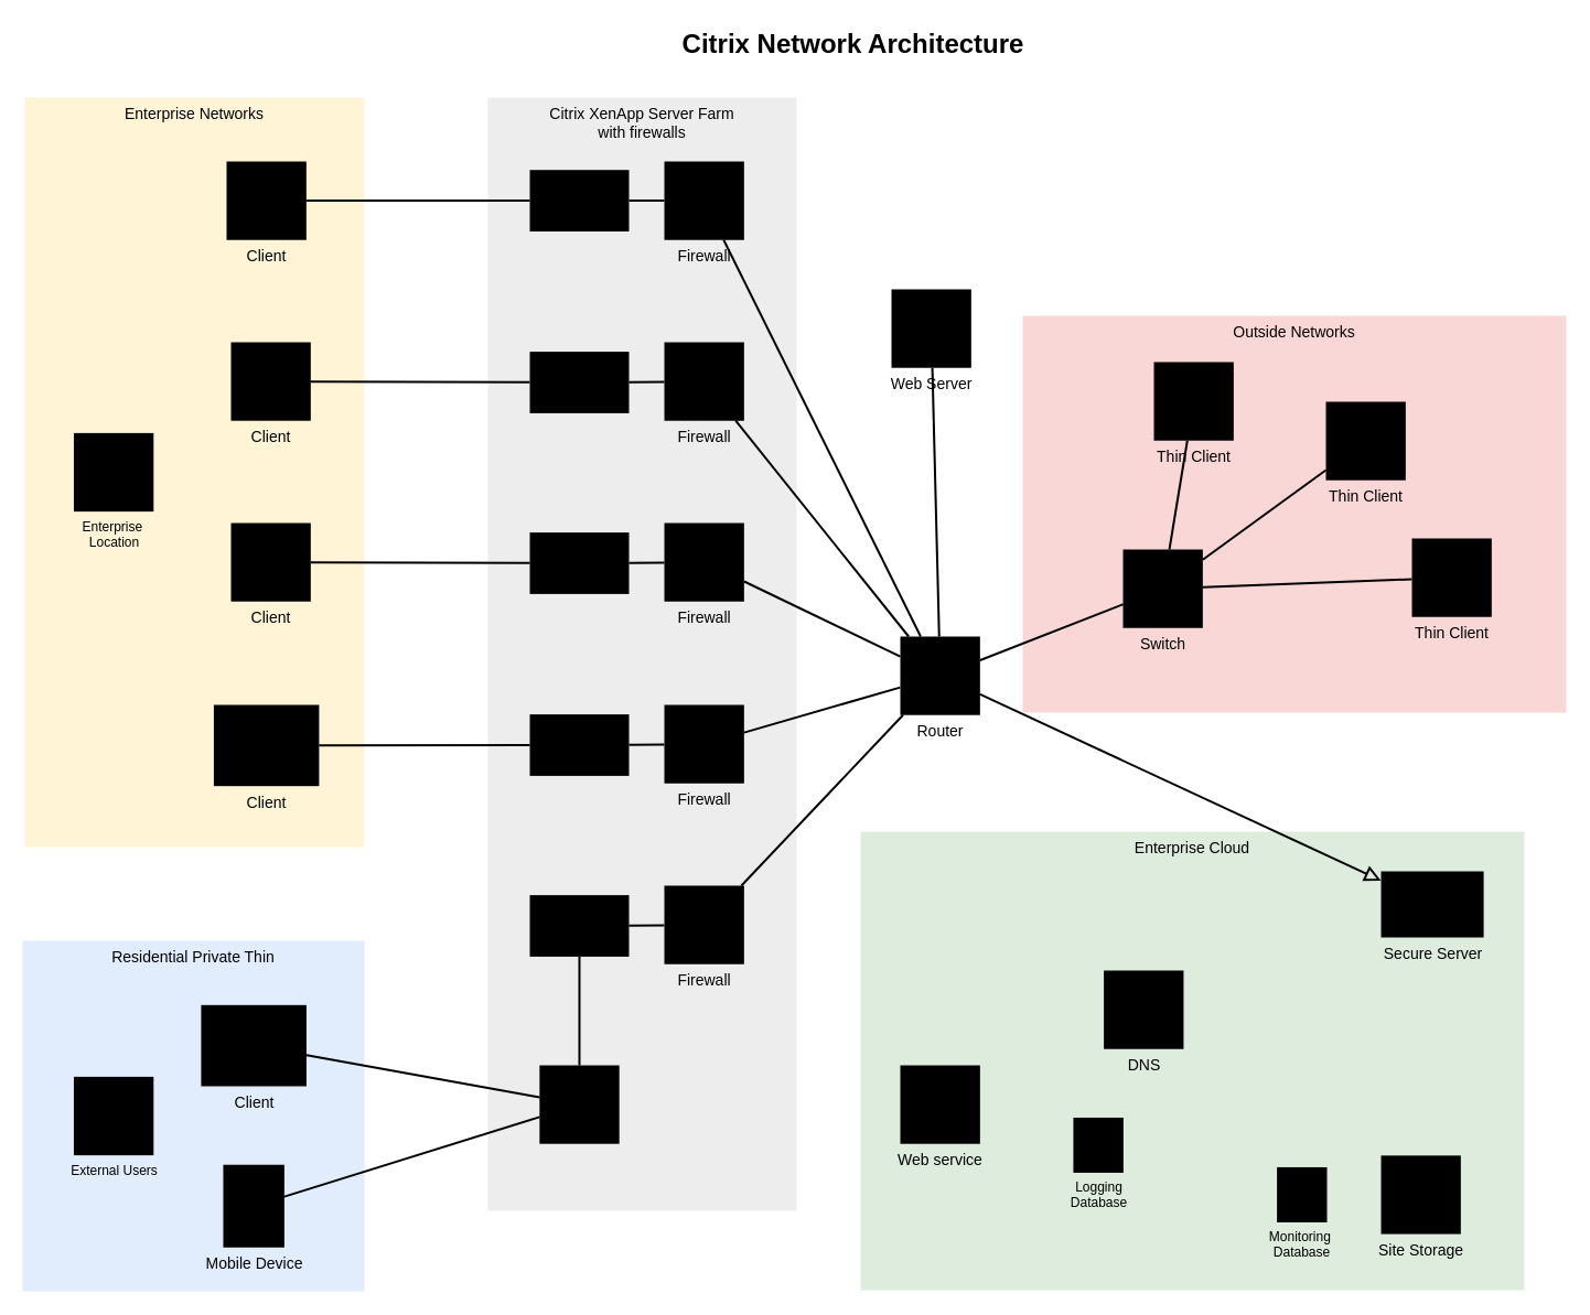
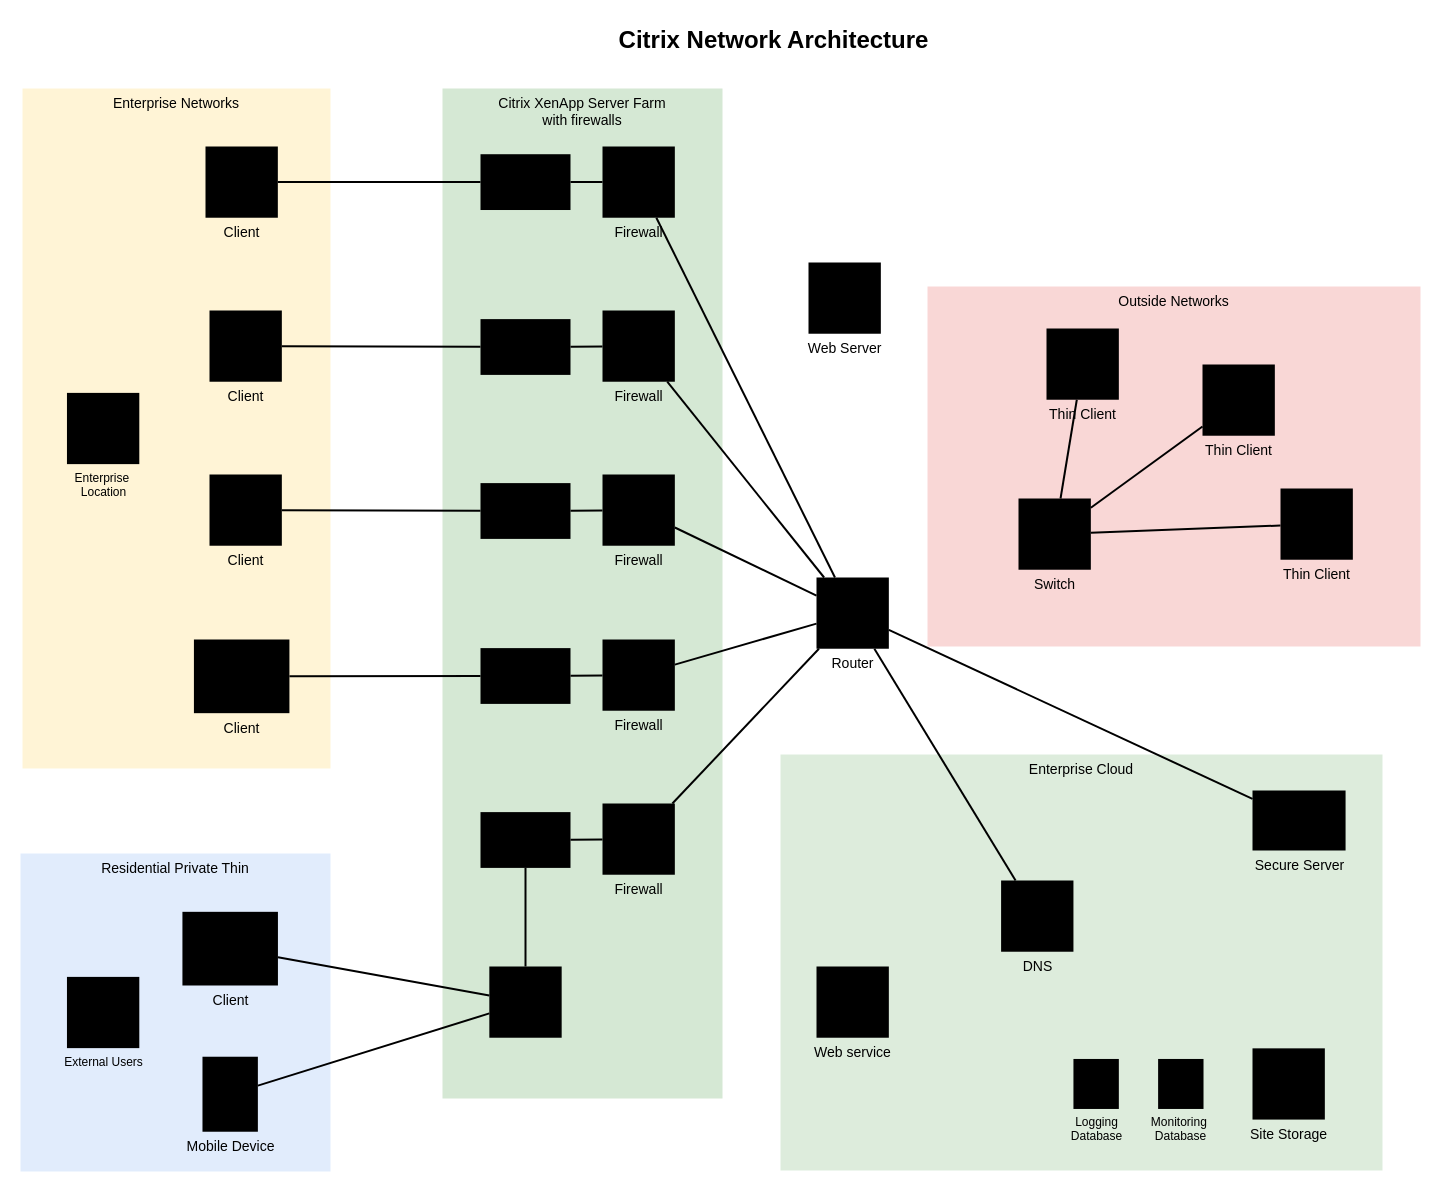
  <mxCell id="0" />
  <mxCell id="1" parent="0" />
  <mxCell id="2" value="Outside Networks" style="whiteSpace=wrap;html=1;fillColor=#f8cecc;fontSize=14;strokeColor=none;verticalAlign=top;opacity=80;" parent="1" vertex="1"><mxGeometry x="927" y="286" width="493" height="360" as="geometry" /></mxCell>
  <mxCell id="3" value="Enterprise Cloud" style="whiteSpace=wrap;html=1;fillColor=#d5e8d4;fontSize=14;strokeColor=none;verticalAlign=top;opacity=80;" parent="1" vertex="1"><mxGeometry x="780" y="754" width="602" height="416" as="geometry" /></mxCell>
- <mxCell id="4" value="Citrix XenApp Server Farm&lt;div&gt;with firewalls&lt;/div&gt;" style="whiteSpace=wrap;html=1;fillColor=#EDEDED;fontSize=14;strokeColor=none;verticalAlign=top;" parent="1" vertex="1"><mxGeometry x="442" y="88" width="280" height="1010" as="geometry" /></mxCell>
+ <mxCell id="4" value="Citrix XenApp Server Farm&lt;div&gt;with firewalls&lt;/div&gt;" style="whiteSpace=wrap;html=1;fillColor=#d5e8d4;fontSize=14;strokeColor=none;verticalAlign=top;" parent="1" vertex="1"><mxGeometry x="442" y="88" width="280" height="1010" as="geometry" /></mxCell>
  <mxCell id="5" value="Residential Private Thin" style="whiteSpace=wrap;html=1;fillColor=#dae8fc;fontSize=14;strokeColor=none;verticalAlign=top;opacity=80;" parent="1" vertex="1"><mxGeometry x="20" y="853" width="310" height="318" as="geometry" /></mxCell>
  <mxCell id="6" value="Enterprise Networks" style="whiteSpace=wrap;html=1;fillColor=#fff2cc;fontSize=14;strokeColor=none;verticalAlign=top;opacity=80;" parent="1" vertex="1"><mxGeometry x="22" y="88" width="308" height="680" as="geometry" /></mxCell>
  <mxCell id="7" style="edgeStyle=none;rounded=0;html=1;startSize=10;endSize=10;jettySize=auto;orthogonalLoop=1;fontSize=14;endArrow=none;endFill=0;strokeWidth=2;" parent="1" source="8" target="35" edge="1"><mxGeometry relative="1" as="geometry" /></mxCell>
  <mxCell id="8" value="Client" style="verticalLabelPosition=bottom;aspect=fixed;html=1;verticalAlign=top;strokeColor=none;shape=mxgraph.citrix2.laptop;fillColor=#000000;gradientColor=none;fontSize=14;sketch=0;outlineConnect=0;pointerEvents=1;" parent="1" vertex="1"><mxGeometry x="181.93" y="911.33" width="95.5" height="73.67" as="geometry" /></mxCell>
  <mxCell id="9" style="edgeStyle=none;rounded=0;html=1;startSize=10;endSize=10;jettySize=auto;orthogonalLoop=1;fontSize=14;endArrow=none;endFill=0;strokeWidth=2;" parent="1" source="10" target="22" edge="1"><mxGeometry relative="1" as="geometry" /></mxCell>
  <mxCell id="10" value="Client" style="verticalLabelPosition=bottom;aspect=fixed;html=1;verticalAlign=top;strokeColor=none;shape=mxgraph.citrix2.laptop;fillColor=#000000;gradientColor=none;fontSize=14;sketch=0;outlineConnect=0;pointerEvents=1;" parent="1" vertex="1"><mxGeometry x="193.42" y="639" width="95.5" height="73.67" as="geometry" /></mxCell>
  <mxCell id="11" style="edgeStyle=none;rounded=0;html=1;startSize=10;endSize=10;jettySize=auto;orthogonalLoop=1;fontSize=14;endArrow=none;endFill=0;strokeWidth=2;" parent="1" source="12" target="24" edge="1"><mxGeometry relative="1" as="geometry" /></mxCell>
  <mxCell id="12" value="Client" style="verticalLabelPosition=bottom;aspect=fixed;html=1;verticalAlign=top;strokeColor=none;shape=mxgraph.citrix2.managed_desktop;fillColor=#000000;gradientColor=none;fontSize=14;sketch=0;outlineConnect=0;pointerEvents=1;" parent="1" vertex="1"><mxGeometry x="209" y="474" width="72.34" height="71.23" as="geometry" /></mxCell>
  <mxCell id="13" style="edgeStyle=none;rounded=0;html=1;startSize=10;endSize=10;jettySize=auto;orthogonalLoop=1;fontSize=14;endArrow=none;endFill=0;strokeWidth=2;" parent="1" source="14" target="26" edge="1"><mxGeometry relative="1" as="geometry" /></mxCell>
  <mxCell id="14" value="Client" style="verticalLabelPosition=bottom;aspect=fixed;html=1;verticalAlign=top;strokeColor=none;shape=mxgraph.citrix2.managed_desktop;fillColor=#000000;gradientColor=none;fontSize=14;sketch=0;outlineConnect=0;pointerEvents=1;" parent="1" vertex="1"><mxGeometry x="209" y="310" width="72.34" height="71.23" as="geometry" /></mxCell>
  <mxCell id="15" style="edgeStyle=none;rounded=0;html=1;startSize=10;endSize=10;jettySize=auto;orthogonalLoop=1;fontSize=14;endArrow=none;endFill=0;strokeWidth=2;" parent="1" source="16" target="28" edge="1"><mxGeometry relative="1" as="geometry" /></mxCell>
  <mxCell id="16" value="Client" style="verticalLabelPosition=bottom;aspect=fixed;html=1;verticalAlign=top;strokeColor=none;shape=mxgraph.citrix2.managed_desktop;fillColor=#000000;gradientColor=none;fontSize=14;sketch=0;outlineConnect=0;pointerEvents=1;" parent="1" vertex="1"><mxGeometry x="205" y="146" width="72.34" height="71.23" as="geometry" /></mxCell>
  <mxCell id="17" style="edgeStyle=none;rounded=0;html=1;startSize=10;endSize=10;jettySize=auto;orthogonalLoop=1;fontSize=14;endArrow=none;endFill=0;strokeWidth=2;" parent="1" source="18" target="35" edge="1"><mxGeometry relative="1" as="geometry" /></mxCell>
  <mxCell id="18" value="Mobile Device" style="verticalLabelPosition=bottom;aspect=fixed;html=1;verticalAlign=top;strokeColor=none;shape=mxgraph.citrix2.tablet;fillColor=#000000;gradientColor=none;fontSize=14;sketch=0;outlineConnect=0;pointerEvents=1;" parent="1" vertex="1"><mxGeometry x="201.98" y="1056.23" width="55.39" height="75" as="geometry" /></mxCell>
  <mxCell id="19" style="edgeStyle=none;rounded=0;html=1;startSize=10;endSize=10;jettySize=auto;orthogonalLoop=1;fontSize=14;endArrow=none;endFill=0;strokeWidth=2;" parent="1" source="20" target="47" edge="1"><mxGeometry relative="1" as="geometry"><mxPoint x="580" y="836" as="targetPoint" /></mxGeometry></mxCell>
  <mxCell id="20" value="" style="verticalLabelPosition=bottom;aspect=fixed;html=1;verticalAlign=top;strokeColor=none;shape=mxgraph.citrix2.hypervisor_xenserver;fillColor=#000000;gradientColor=none;fontSize=14;sketch=0;outlineConnect=0;pointerEvents=1;" parent="1" vertex="1"><mxGeometry x="480" y="811.61" width="90" height="55.79" as="geometry" /></mxCell>
  <mxCell id="21" style="edgeStyle=none;rounded=0;html=1;startSize=10;endSize=10;jettySize=auto;orthogonalLoop=1;fontSize=14;endArrow=none;endFill=0;strokeWidth=2;" parent="1" source="22" target="45" edge="1"><mxGeometry relative="1" as="geometry" /></mxCell>
  <mxCell id="22" value="" style="verticalLabelPosition=bottom;aspect=fixed;html=1;verticalAlign=top;strokeColor=none;shape=mxgraph.citrix2.hypervisor_xenserver;fillColor=#000000;gradientColor=none;fontSize=14;sketch=0;outlineConnect=0;pointerEvents=1;" parent="1" vertex="1"><mxGeometry x="480" y="647.61" width="90" height="55.79" as="geometry" /></mxCell>
  <mxCell id="23" style="edgeStyle=none;rounded=0;html=1;startSize=10;endSize=10;jettySize=auto;orthogonalLoop=1;fontSize=14;endArrow=none;endFill=0;strokeWidth=2;" parent="1" source="24" target="43" edge="1"><mxGeometry relative="1" as="geometry" /></mxCell>
  <mxCell id="24" value="" style="verticalLabelPosition=bottom;aspect=fixed;html=1;verticalAlign=top;strokeColor=none;shape=mxgraph.citrix2.hypervisor_xenserver;fillColor=#000000;gradientColor=none;fontSize=14;sketch=0;outlineConnect=0;pointerEvents=1;" parent="1" vertex="1"><mxGeometry x="480" y="482.61" width="90" height="55.79" as="geometry" /></mxCell>
  <mxCell id="25" style="edgeStyle=none;rounded=0;html=1;startSize=10;endSize=10;jettySize=auto;orthogonalLoop=1;fontSize=14;endArrow=none;endFill=0;strokeWidth=2;" parent="1" source="26" target="41" edge="1"><mxGeometry relative="1" as="geometry" /></mxCell>
  <mxCell id="26" value="" style="verticalLabelPosition=bottom;aspect=fixed;html=1;verticalAlign=top;strokeColor=none;shape=mxgraph.citrix2.hypervisor_xenserver;fillColor=#000000;gradientColor=none;fontSize=14;sketch=0;outlineConnect=0;pointerEvents=1;" parent="1" vertex="1"><mxGeometry x="480" y="318.61" width="90" height="55.79" as="geometry" /></mxCell>
  <mxCell id="27" style="edgeStyle=none;rounded=0;html=1;startSize=10;endSize=10;jettySize=auto;orthogonalLoop=1;fontSize=14;endArrow=none;endFill=0;strokeWidth=2;" parent="1" source="28" target="39" edge="1"><mxGeometry relative="1" as="geometry" /></mxCell>
  <mxCell id="28" value="" style="verticalLabelPosition=bottom;aspect=fixed;html=1;verticalAlign=top;strokeColor=none;shape=mxgraph.citrix2.hypervisor_xenserver;fillColor=#000000;gradientColor=none;fontSize=14;sketch=0;outlineConnect=0;pointerEvents=1;" parent="1" vertex="1"><mxGeometry x="480" y="153.72" width="90" height="55.79" as="geometry" /></mxCell>
- <mxCell id="30" style="edgeStyle=none;rounded=0;html=1;startSize=10;endSize=10;jettySize=auto;orthogonalLoop=1;fontSize=14;endArrow=none;endFill=0;strokeWidth=2;" parent="1" source="33" target="36" edge="1"><mxGeometry relative="1" as="geometry" /></mxCell>
- <mxCell id="31" style="edgeStyle=none;rounded=0;html=1;startSize=10;endSize=10;jettySize=auto;orthogonalLoop=1;fontSize=14;endArrow=none;endFill=0;strokeWidth=2;" parent="1" source="33" target="52" edge="1"><mxGeometry relative="1" as="geometry" /></mxCell>
- <mxCell id="32" style="edgeStyle=none;rounded=0;html=1;startSize=10;endSize=10;jettySize=auto;orthogonalLoop=1;fontSize=14;endArrow=block;endFill=0;strokeWidth=2;" parent="1" source="33" target="48" edge="1"><mxGeometry relative="1" as="geometry" /></mxCell>
+ <mxCell id="29" style="edgeStyle=none;rounded=0;html=1;startSize=10;endSize=10;jettySize=auto;orthogonalLoop=1;fontSize=14;endArrow=none;endFill=0;strokeWidth=2;" parent="1" source="33" target="37" edge="1"><mxGeometry relative="1" as="geometry" /></mxCell>
+ <mxCell id="32" style="edgeStyle=none;rounded=0;html=1;startSize=10;endSize=10;jettySize=auto;orthogonalLoop=1;fontSize=14;endArrow=none;endFill=0;strokeWidth=2;" parent="1" source="33" target="48" edge="1"><mxGeometry relative="1" as="geometry" /></mxCell>
  <mxCell id="33" value="Router" style="verticalLabelPosition=bottom;aspect=fixed;html=1;verticalAlign=top;strokeColor=none;shape=mxgraph.citrix2.router;fillColor=#000000;gradientColor=none;fontSize=14;sketch=0;outlineConnect=0;pointerEvents=1;" parent="1" vertex="1"><mxGeometry x="816" y="577" width="72.34" height="71.23" as="geometry" /></mxCell>
  <mxCell id="34" style="edgeStyle=none;rounded=0;html=1;startSize=10;endSize=10;jettySize=auto;orthogonalLoop=1;fontSize=14;endArrow=none;endFill=0;strokeWidth=2;" parent="1" source="35" target="20" edge="1"><mxGeometry relative="1" as="geometry" /></mxCell>
  <mxCell id="35" value="" style="verticalLabelPosition=bottom;aspect=fixed;html=1;verticalAlign=top;strokeColor=none;shape=mxgraph.citrix2.citrix_gateway_service;fillColor=#000000;gradientColor=none;gradientDirection=south;fontSize=14;sketch=0;outlineConnect=0;pointerEvents=1;" parent="1" vertex="1"><mxGeometry x="488.83" y="966" width="72.34" height="71.23" as="geometry" /></mxCell>
  <mxCell id="36" value="Web Server" style="verticalLabelPosition=bottom;aspect=fixed;html=1;verticalAlign=top;strokeColor=none;shape=mxgraph.citrix2.internet;fillColor=#000000;gradientColor=none;fontSize=14;labelPosition=center;align=center;sketch=0;outlineConnect=0;pointerEvents=1;" parent="1" vertex="1"><mxGeometry x="808" y="262" width="72.34" height="71.23" as="geometry" /></mxCell>
  <mxCell id="37" value="DNS" style="verticalLabelPosition=bottom;aspect=fixed;html=1;verticalAlign=top;strokeColor=none;shape=mxgraph.citrix2.dns;fillColor=#000000;gradientColor=none;fontSize=14;sketch=0;outlineConnect=0;pointerEvents=1;" parent="1" vertex="1"><mxGeometry x="1000.6" y="880" width="72.34" height="71.23" as="geometry" /></mxCell>
  <mxCell id="38" style="edgeStyle=none;rounded=0;html=1;startSize=10;endSize=10;jettySize=auto;orthogonalLoop=1;fontSize=14;endArrow=none;endFill=0;strokeWidth=2;" parent="1" source="39" target="33" edge="1"><mxGeometry relative="1" as="geometry" /></mxCell>
  <mxCell id="39" value="Firewall" style="verticalLabelPosition=bottom;aspect=fixed;html=1;verticalAlign=top;strokeColor=none;shape=mxgraph.citrix2.firewall;fillColor=#000000;gradientColor=none;fontSize=14;sketch=0;outlineConnect=0;pointerEvents=1;" parent="1" vertex="1"><mxGeometry x="602" y="146" width="72.34" height="71.23" as="geometry" /></mxCell>
  <mxCell id="40" style="edgeStyle=none;rounded=0;html=1;startSize=10;endSize=10;jettySize=auto;orthogonalLoop=1;fontSize=14;endArrow=none;endFill=0;strokeWidth=2;" parent="1" source="41" target="33" edge="1"><mxGeometry relative="1" as="geometry" /></mxCell>
  <mxCell id="41" value="Firewall" style="verticalLabelPosition=bottom;aspect=fixed;html=1;verticalAlign=top;strokeColor=none;shape=mxgraph.citrix2.firewall;fillColor=#000000;gradientColor=none;fontSize=14;sketch=0;outlineConnect=0;pointerEvents=1;" parent="1" vertex="1"><mxGeometry x="602" y="310" width="72.34" height="71.23" as="geometry" /></mxCell>
  <mxCell id="42" style="edgeStyle=none;rounded=0;html=1;startSize=10;endSize=10;jettySize=auto;orthogonalLoop=1;fontSize=14;endArrow=none;endFill=0;strokeWidth=2;" parent="1" source="43" target="33" edge="1"><mxGeometry relative="1" as="geometry" /></mxCell>
  <mxCell id="43" value="Firewall" style="verticalLabelPosition=bottom;aspect=fixed;html=1;verticalAlign=top;strokeColor=none;shape=mxgraph.citrix2.firewall;fillColor=#000000;gradientColor=none;fontSize=14;sketch=0;outlineConnect=0;pointerEvents=1;" parent="1" vertex="1"><mxGeometry x="602" y="474" width="72.34" height="71.23" as="geometry" /></mxCell>
  <mxCell id="44" style="edgeStyle=none;rounded=0;html=1;startSize=10;endSize=10;jettySize=auto;orthogonalLoop=1;fontSize=14;endArrow=none;endFill=0;strokeWidth=2;" parent="1" source="45" target="33" edge="1"><mxGeometry relative="1" as="geometry" /></mxCell>
  <mxCell id="45" value="Firewall" style="verticalLabelPosition=bottom;aspect=fixed;html=1;verticalAlign=top;strokeColor=none;shape=mxgraph.citrix2.firewall;fillColor=#000000;gradientColor=none;fontSize=14;sketch=0;outlineConnect=0;pointerEvents=1;" parent="1" vertex="1"><mxGeometry x="602" y="639" width="72.34" height="71.23" as="geometry" /></mxCell>
  <mxCell id="46" style="edgeStyle=none;rounded=0;html=1;startSize=10;endSize=10;jettySize=auto;orthogonalLoop=1;fontSize=14;endArrow=none;endFill=0;strokeWidth=2;" parent="1" source="47" target="33" edge="1"><mxGeometry relative="1" as="geometry" /></mxCell>
  <mxCell id="47" value="Firewall" style="verticalLabelPosition=bottom;aspect=fixed;html=1;verticalAlign=top;strokeColor=none;shape=mxgraph.citrix2.firewall;fillColor=#000000;gradientColor=none;fontSize=14;sketch=0;outlineConnect=0;pointerEvents=1;" parent="1" vertex="1"><mxGeometry x="602" y="803" width="72.34" height="71.23" as="geometry" /></mxCell>
  <mxCell id="48" value="Secure Server" style="verticalLabelPosition=bottom;aspect=fixed;html=1;verticalAlign=top;strokeColor=none;shape=mxgraph.citrix2.citrix_provisioning_server;fillColor=#000000;gradientColor=none;fontSize=14;sketch=0;outlineConnect=0;pointerEvents=1;" parent="1" vertex="1"><mxGeometry x="1252" y="790" width="93.07" height="60" as="geometry" /></mxCell>
  <mxCell id="49" style="edgeStyle=none;rounded=0;html=1;startSize=10;endSize=10;jettySize=auto;orthogonalLoop=1;fontSize=14;endArrow=none;endFill=0;strokeWidth=2;" parent="1" source="52" target="55" edge="1"><mxGeometry relative="1" as="geometry" /></mxCell>
  <mxCell id="50" style="edgeStyle=none;rounded=0;html=1;startSize=10;endSize=10;jettySize=auto;orthogonalLoop=1;fontSize=14;endArrow=none;endFill=0;strokeWidth=2;" parent="1" source="52" target="54" edge="1"><mxGeometry relative="1" as="geometry" /></mxCell>
  <mxCell id="51" style="edgeStyle=none;rounded=0;html=1;startSize=10;endSize=10;jettySize=auto;orthogonalLoop=1;fontSize=14;endArrow=none;endFill=0;strokeWidth=2;" parent="1" source="52" target="53" edge="1"><mxGeometry relative="1" as="geometry" /></mxCell>
  <mxCell id="52" value="Switch" style="verticalLabelPosition=bottom;aspect=fixed;html=1;verticalAlign=top;strokeColor=none;shape=mxgraph.citrix2.switch;fillColor=#000000;gradientColor=none;fontSize=14;sketch=0;outlineConnect=0;pointerEvents=1;" parent="1" vertex="1"><mxGeometry x="1018" y="498" width="72.34" height="71.23" as="geometry" /></mxCell>
  <mxCell id="53" value="Thin Client" style="verticalLabelPosition=bottom;aspect=fixed;html=1;verticalAlign=top;strokeColor=none;shape=mxgraph.citrix2.thin_client;fillColor=#000000;gradientColor=none;fontSize=14;labelPosition=center;align=center;sketch=0;outlineConnect=0;pointerEvents=1;" parent="1" vertex="1"><mxGeometry x="1280" y="488" width="72.34" height="71.23" as="geometry" /></mxCell>
  <mxCell id="54" value="Thin Client" style="verticalLabelPosition=bottom;aspect=fixed;html=1;verticalAlign=top;strokeColor=none;shape=mxgraph.citrix2.thin_client;fillColor=#000000;gradientColor=none;fontSize=14;labelPosition=center;align=center;sketch=0;outlineConnect=0;pointerEvents=1;" parent="1" vertex="1"><mxGeometry x="1202" y="364" width="72.34" height="71.23" as="geometry" /></mxCell>
  <mxCell id="55" value="Thin Client" style="verticalLabelPosition=bottom;aspect=fixed;html=1;verticalAlign=top;strokeColor=none;shape=mxgraph.citrix2.thin_client;fillColor=#000000;gradientColor=none;fontSize=14;labelPosition=center;align=center;sketch=0;outlineConnect=0;pointerEvents=1;" parent="1" vertex="1"><mxGeometry x="1046" y="328" width="72.34" height="71.23" as="geometry" /></mxCell>
  <mxCell id="56" value="Web service" style="verticalLabelPosition=bottom;aspect=fixed;html=1;verticalAlign=top;strokeColor=none;shape=mxgraph.citrix2.web_saas_apps;fillColor=#000000;gradientColor=none;fontSize=14;sketch=0;outlineConnect=0;pointerEvents=1;" parent="1" vertex="1"><mxGeometry x="816" y="966" width="72.34" height="71.23" as="geometry" /></mxCell>
  <mxCell id="57" value="Site Storage" style="verticalLabelPosition=bottom;aspect=fixed;html=1;verticalAlign=top;strokeColor=none;shape=mxgraph.citrix2.site_database;fillColor=#000000;gradientColor=none;fontSize=14;sketch=0;outlineConnect=0;pointerEvents=1;" parent="1" vertex="1"><mxGeometry x="1252" y="1047.85" width="72.34" height="71.23" as="geometry" /></mxCell>
  <mxCell id="58" value="Citrix Network Architecture" style="text;strokeColor=none;fillColor=none;html=1;fontSize=24;fontStyle=1;verticalAlign=middle;align=center;" parent="1" vertex="1"><mxGeometry x="342" y="20" width="861" height="40" as="geometry" /></mxCell>
  <mxCell id="59" value="Enterprise&amp;nbsp;&lt;div&gt;Location&lt;/div&gt;" style="sketch=0;verticalLabelPosition=bottom;sketch=0;aspect=fixed;html=1;verticalAlign=top;strokeColor=none;fillColor=#000000;align=center;outlineConnect=0;pointerEvents=1;shape=mxgraph.citrix2.office;" parent="1" vertex="1"><mxGeometry x="66.46" y="392.39" width="72.34" height="71.23" as="geometry" /></mxCell>
  <mxCell id="60" value="External Users" style="sketch=0;verticalLabelPosition=bottom;sketch=0;aspect=fixed;html=1;verticalAlign=top;strokeColor=none;fillColor=#000000;align=center;outlineConnect=0;pointerEvents=1;shape=mxgraph.citrix2.external_users;gradientColor=none;" parent="1" vertex="1"><mxGeometry x="66.46" y="976.39" width="72.34" height="71.23" as="geometry" /></mxCell>
- <mxCell id="61" value="Logging&lt;div&gt;Database&lt;/div&gt;" style="sketch=0;verticalLabelPosition=bottom;sketch=0;aspect=fixed;html=1;verticalAlign=top;strokeColor=none;fillColor=#000000;align=center;outlineConnect=0;pointerEvents=1;shape=mxgraph.citrix2.site_database;" parent="1" vertex="1"><mxGeometry x="972.94" y="1013.46" width="45.395" height="50" as="geometry" /></mxCell>
+ <mxCell id="61" value="Logging&lt;div&gt;Database&lt;/div&gt;" style="sketch=0;verticalLabelPosition=bottom;sketch=0;aspect=fixed;html=1;verticalAlign=top;strokeColor=none;fillColor=#000000;align=center;outlineConnect=0;pointerEvents=1;shape=mxgraph.citrix2.site_database;" parent="1" vertex="1"><mxGeometry x="1072.94" y="1058.46" width="45.395" height="50" as="geometry" /></mxCell>
  <mxCell id="62" value="Monitoring&amp;nbsp;&lt;div&gt;Database&lt;/div&gt;" style="sketch=0;verticalLabelPosition=bottom;sketch=0;aspect=fixed;html=1;verticalAlign=top;strokeColor=none;fillColor=#000000;align=center;outlineConnect=0;pointerEvents=1;shape=mxgraph.citrix2.site_database;" parent="1" vertex="1"><mxGeometry x="1157.61" y="1058.46" width="45.395" height="50" as="geometry" /></mxCell>
